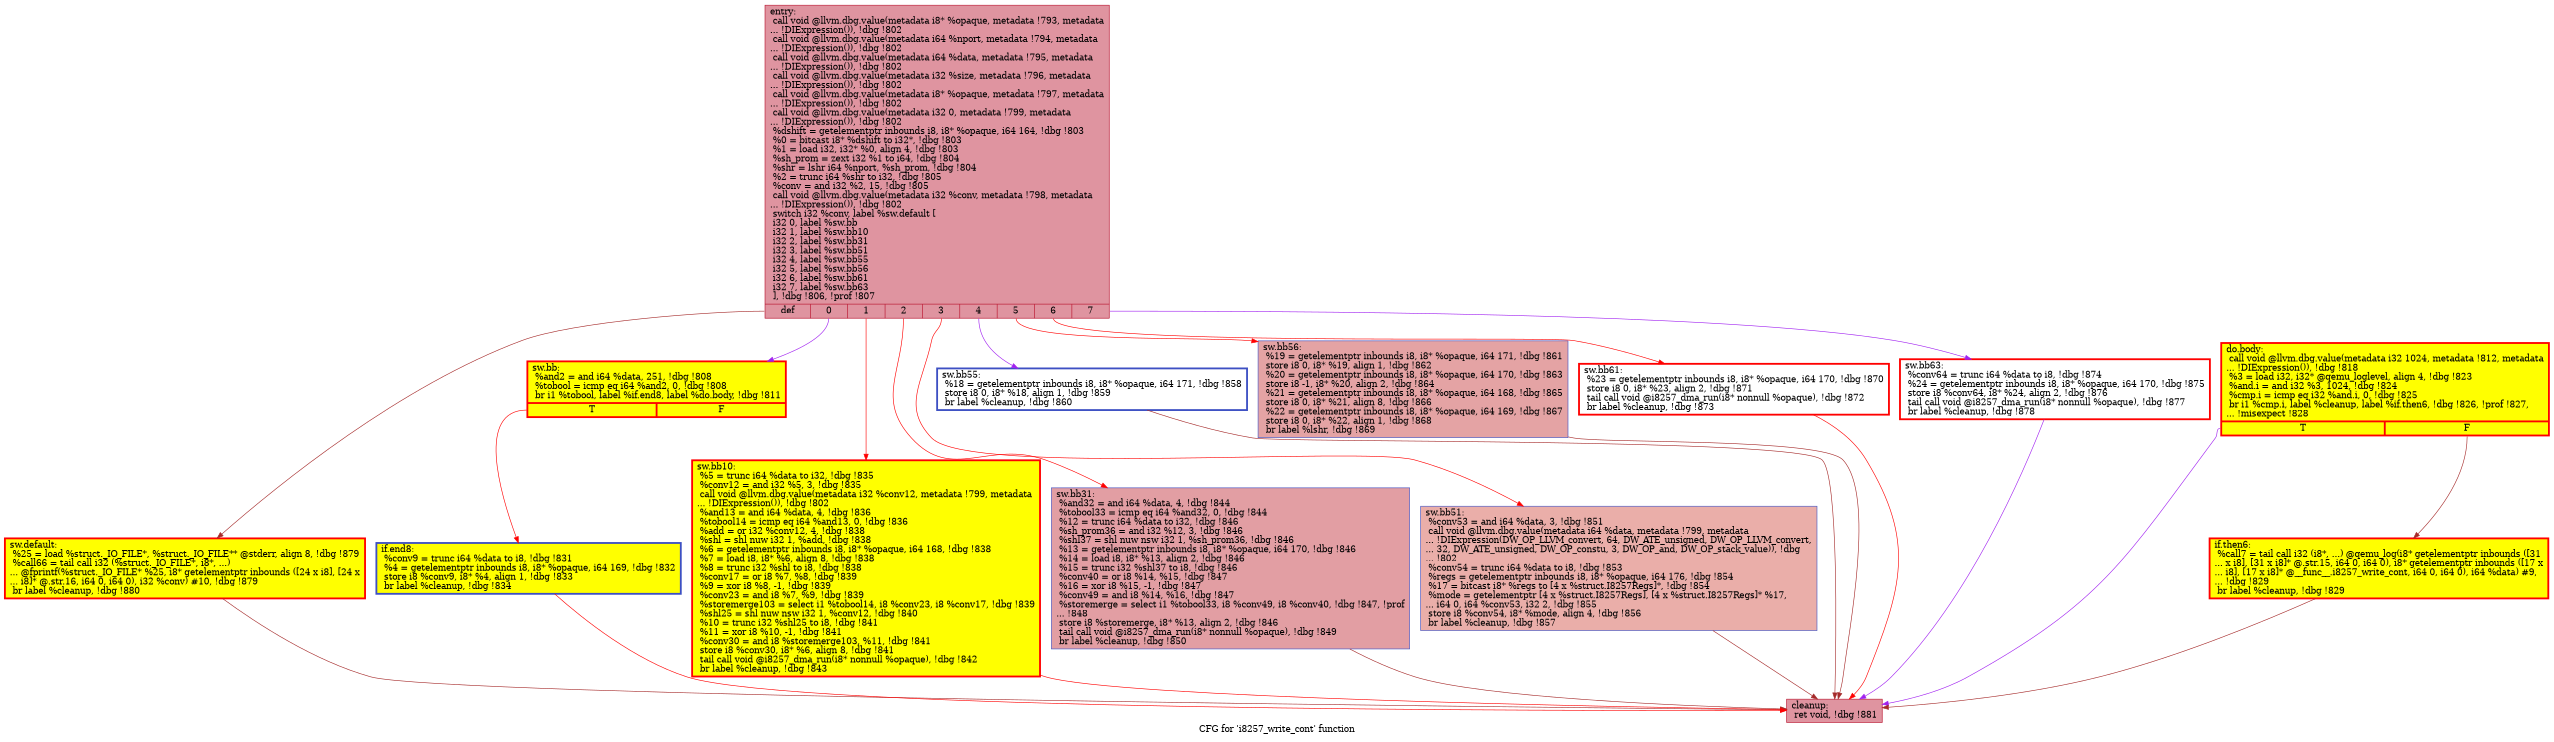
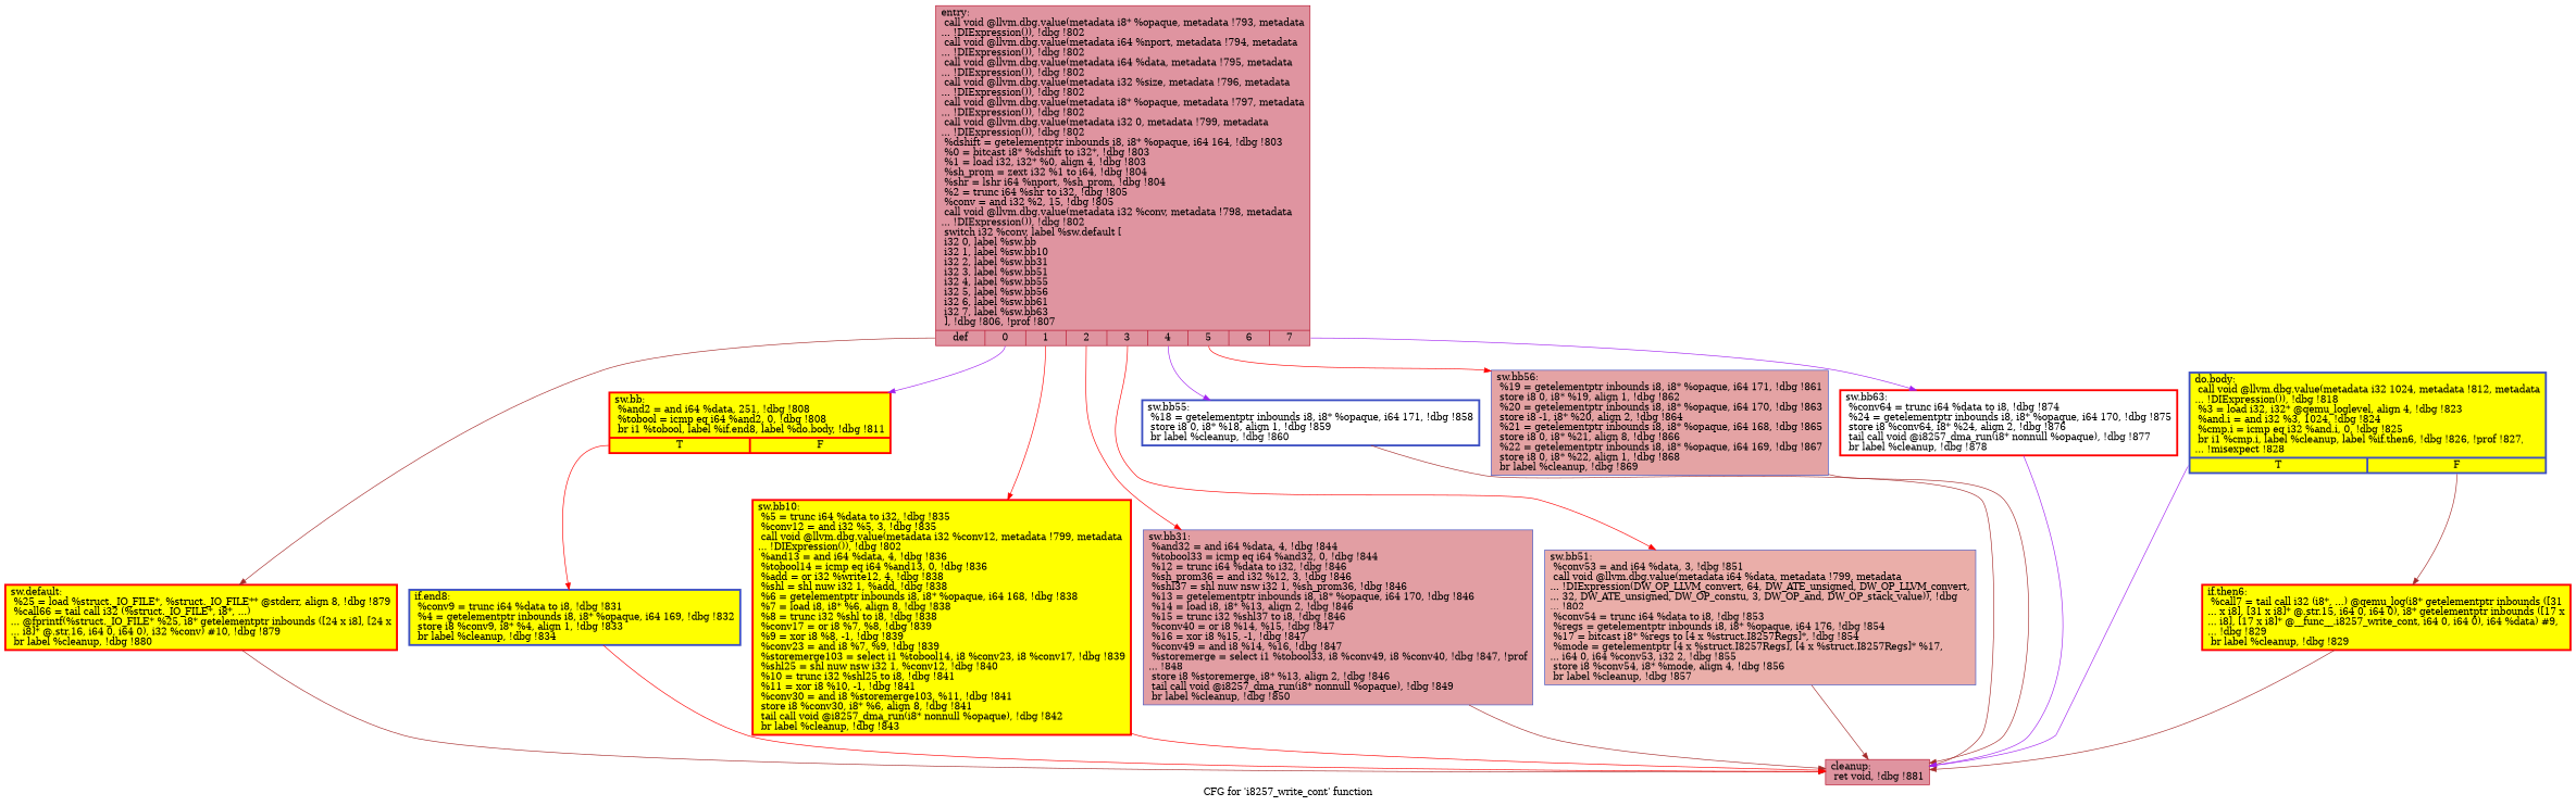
  digraph {
    label="CFG for 'i8257_write_cont' function"
    node [color=red fillcolor=yellow shape=record style=filled penwidth=3.0]
    edge [color=red]
    n1 [color="#b70d28ff" fillcolor="#b70d2870" label="{entry:\l  call void @llvm.dbg.value(metadata i8* %opaque, metadata !793, metadata\l... !DIExpression()), !dbg !802\l  call void @llvm.dbg.value(metadata i64 %nport, metadata !794, metadata\l... !DIExpression()), !dbg !802\l  call void @llvm.dbg.value(metadata i64 %data, metadata !795, metadata\l... !DIExpression()), !dbg !802\l  call void @llvm.dbg.value(metadata i32 %size, metadata !796, metadata\l... !DIExpression()), !dbg !802\l  call void @llvm.dbg.value(metadata i8* %opaque, metadata !797, metadata\l... !DIExpression()), !dbg !802\l  call void @llvm.dbg.value(metadata i32 0, metadata !799, metadata\l... !DIExpression()), !dbg !802\l  %dshift = getelementptr inbounds i8, i8* %opaque, i64 164, !dbg !803\l  %0 = bitcast i8* %dshift to i32*, !dbg !803\l  %1 = load i32, i32* %0, align 4, !dbg !803\l  %sh_prom = zext i32 %1 to i64, !dbg !804\l  %shr = lshr i64 %nport, %sh_prom, !dbg !804\l  %2 = trunc i64 %shr to i32, !dbg !805\l  %conv = and i32 %2, 15, !dbg !805\l  call void @llvm.dbg.value(metadata i32 %conv, metadata !798, metadata\l... !DIExpression()), !dbg !802\l  switch i32 %conv, label %sw.default [\l    i32 0, label %sw.bb\l    i32 1, label %sw.bb10\l    i32 2, label %sw.bb31\l    i32 3, label %sw.bb51\l    i32 4, label %sw.bb55\l    i32 5, label %sw.bb56\l    i32 6, label %sw.bb61\l    i32 7, label %sw.bb63\l  ], !dbg !806, !prof !807\l|{<s0>def|<s1>0|<s2>1|<s3>2|<s4>3|<s5>4|<s6>5|<s7>6|<s8>7}}" penwidth=""]
    n2 [label="{sw.default:                                       \l  %25 = load %struct._IO_FILE*, %struct._IO_FILE** @stderr, align 8, !dbg !879\l  %call66 = tail call i32 (%struct._IO_FILE*, i8*, ...)\l... @fprintf(%struct._IO_FILE* %25, i8* getelementptr inbounds ([24 x i8], [24 x\l... i8]* @.str.16, i64 0, i64 0), i32 %conv) #10, !dbg !879\l  br label %cleanup, !dbg !880\l}"]
    n3 [label="{sw.bb:                                            \l  %and2 = and i64 %data, 251, !dbg !808\l  %tobool = icmp eq i64 %and2, 0, !dbg !808\l  br i1 %tobool, label %if.end8, label %do.body, !dbg !811\l|{<s0>T|<s1>F}}"]
-   n4 [label="{sw.bb10:                                          \l  %5 = trunc i64 %data to i32, !dbg !835\l  %conv12 = and i32 %5, 3, !dbg !835\l  call void @llvm.dbg.value(metadata i32 %conv12, metadata !799, metadata\l... !DIExpression()), !dbg !802\l  %and13 = and i64 %data, 4, !dbg !836\l  %tobool14 = icmp eq i64 %and13, 0, !dbg !836\l  %add = or i32 %conv12, 4, !dbg !838\l  %shl = shl nuw i32 1, %add, !dbg !838\l  %6 = getelementptr inbounds i8, i8* %opaque, i64 168, !dbg !838\l  %7 = load i8, i8* %6, align 8, !dbg !838\l  %8 = trunc i32 %shl to i8, !dbg !838\l  %conv17 = or i8 %7, %8, !dbg !839\l  %9 = xor i8 %8, -1, !dbg !839\l  %conv23 = and i8 %7, %9, !dbg !839\l  %storemerge103 = select i1 %tobool14, i8 %conv23, i8 %conv17, !dbg !839\l  %shl25 = shl nuw nsw i32 1, %conv12, !dbg !840\l  %10 = trunc i32 %shl25 to i8, !dbg !841\l  %11 = xor i8 %10, -1, !dbg !841\l  %conv30 = and i8 %storemerge103, %11, !dbg !841\l  store i8 %conv30, i8* %6, align 8, !dbg !841\l  tail call void @i8257_dma_run(i8* nonnull %opaque), !dbg !842\l  br label %cleanup, !dbg !843\l}"]
+   n4 [label="{sw.bb10:                                          \l  %5 = trunc i64 %data to i32, !dbg !835\l  %conv12 = and i32 %5, 3, !dbg !835\l  call void @llvm.dbg.value(metadata i32 %conv12, metadata !799, metadata\l... !DIExpression()), !dbg !802\l  %and13 = and i64 %data, 4, !dbg !836\l  %tobool14 = icmp eq i64 %and13, 0, !dbg !836\l  %add = or i32 %write12, 4, !dbg !838\l  %shl = shl nuw i32 1, %add, !dbg !838\l  %6 = getelementptr inbounds i8, i8* %opaque, i64 168, !dbg !838\l  %7 = load i8, i8* %6, align 8, !dbg !838\l  %8 = trunc i32 %shl to i8, !dbg !838\l  %conv17 = or i8 %7, %8, !dbg !839\l  %9 = xor i8 %8, -1, !dbg !839\l  %conv23 = and i8 %7, %9, !dbg !839\l  %storemerge103 = select i1 %tobool14, i8 %conv23, i8 %conv17, !dbg !839\l  %shl25 = shl nuw nsw i32 1, %conv12, !dbg !840\l  %10 = trunc i32 %shl25 to i8, !dbg !841\l  %11 = xor i8 %10, -1, !dbg !841\l  %conv30 = and i8 %storemerge103, %11, !dbg !841\l  store i8 %conv30, i8* %6, align 8, !dbg !841\l  tail call void @i8257_dma_run(i8* nonnull %opaque), !dbg !842\l  br label %cleanup, !dbg !843\l}"]
    n5 [color="#3d50c3ff" fillcolor="#be242e70" label="{sw.bb31:                                          \l  %and32 = and i64 %data, 4, !dbg !844\l  %tobool33 = icmp eq i64 %and32, 0, !dbg !844\l  %12 = trunc i64 %data to i32, !dbg !846\l  %sh_prom36 = and i32 %12, 3, !dbg !846\l  %shl37 = shl nuw nsw i32 1, %sh_prom36, !dbg !846\l  %13 = getelementptr inbounds i8, i8* %opaque, i64 170, !dbg !846\l  %14 = load i8, i8* %13, align 2, !dbg !846\l  %15 = trunc i32 %shl37 to i8, !dbg !846\l  %conv40 = or i8 %14, %15, !dbg !847\l  %16 = xor i8 %15, -1, !dbg !847\l  %conv49 = and i8 %14, %16, !dbg !847\l  %storemerge = select i1 %tobool33, i8 %conv49, i8 %conv40, !dbg !847, !prof\l... !848\l  store i8 %storemerge, i8* %13, align 2, !dbg !846\l  tail call void @i8257_dma_run(i8* nonnull %opaque), !dbg !849\l  br label %cleanup, !dbg !850\l}" penwidth=""]
    n6 [color="#3d50c3ff" fillcolor="#d0473d70" label="{sw.bb51:                                          \l  %conv53 = and i64 %data, 3, !dbg !851\l  call void @llvm.dbg.value(metadata i64 %data, metadata !799, metadata\l... !DIExpression(DW_OP_LLVM_convert, 64, DW_ATE_unsigned, DW_OP_LLVM_convert,\l... 32, DW_ATE_unsigned, DW_OP_constu, 3, DW_OP_and, DW_OP_stack_value)), !dbg\l... !802\l  %conv54 = trunc i64 %data to i8, !dbg !853\l  %regs = getelementptr inbounds i8, i8* %opaque, i64 176, !dbg !854\l  %17 = bitcast i8* %regs to [4 x %struct.I8257Regs]*, !dbg !854\l  %mode = getelementptr [4 x %struct.I8257Regs], [4 x %struct.I8257Regs]* %17,\l... i64 0, i64 %conv53, i32 2, !dbg !855\l  store i8 %conv54, i8* %mode, align 4, !dbg !856\l  br label %cleanup, !dbg !857\l}" penwidth=""]
    n7 [color="#3d50c3ff" label="{sw.bb55:                                          \l  %18 = getelementptr inbounds i8, i8* %opaque, i64 171, !dbg !858\l  store i8 0, i8* %18, align 1, !dbg !859\l  br label %cleanup, !dbg !860\l}" fillcolor="" style=""]
-   n8 [color="#3d50c3ff" fillcolor="#c32e3170" label="{sw.bb56:                                          \l  %19 = getelementptr inbounds i8, i8* %opaque, i64 171, !dbg !861\l  store i8 0, i8* %19, align 1, !dbg !862\l  %20 = getelementptr inbounds i8, i8* %opaque, i64 170, !dbg !863\l  store i8 -1, i8* %20, align 2, !dbg !864\l  %21 = getelementptr inbounds i8, i8* %opaque, i64 168, !dbg !865\l  store i8 0, i8* %21, align 8, !dbg !866\l  %22 = getelementptr inbounds i8, i8* %opaque, i64 169, !dbg !867\l  store i8 0, i8* %22, align 1, !dbg !868\l  br label %lshr, !dbg !869\l}" penwidth=""]
-   n9 [label="{sw.bb61:                                          \l  %23 = getelementptr inbounds i8, i8* %opaque, i64 170, !dbg !870\l  store i8 0, i8* %23, align 2, !dbg !871\l  tail call void @i8257_dma_run(i8* nonnull %opaque), !dbg !872\l  br label %cleanup, !dbg !873\l}" fillcolor="" style=""]
+   n8 [color="#3d50c3ff" fillcolor="#c32e3170" label="{sw.bb56:                                          \l  %19 = getelementptr inbounds i8, i8* %opaque, i64 171, !dbg !861\l  store i8 0, i8* %19, align 1, !dbg !862\l  %20 = getelementptr inbounds i8, i8* %opaque, i64 170, !dbg !863\l  store i8 -1, i8* %20, align 2, !dbg !864\l  %21 = getelementptr inbounds i8, i8* %opaque, i64 168, !dbg !865\l  store i8 0, i8* %21, align 8, !dbg !866\l  %22 = getelementptr inbounds i8, i8* %opaque, i64 169, !dbg !867\l  store i8 0, i8* %22, align 1, !dbg !868\l  br label %cleanup, !dbg !869\l}" penwidth=""]
    n10 [label="{sw.bb63:                                          \l  %conv64 = trunc i64 %data to i8, !dbg !874\l  %24 = getelementptr inbounds i8, i8* %opaque, i64 170, !dbg !875\l  store i8 %conv64, i8* %24, align 2, !dbg !876\l  tail call void @i8257_dma_run(i8* nonnull %opaque), !dbg !877\l  br label %cleanup, !dbg !878\l}" fillcolor="" style=""]
    n11 [color="#b70d28ff" fillcolor="#b70d2870" label="{cleanup:                                          \l  ret void, !dbg !881\l}" penwidth=""]
    n12 [color="#3d50c3ff" label="{if.end8:                                          \l  %conv9 = trunc i64 %data to i8, !dbg !831\l  %4 = getelementptr inbounds i8, i8* %opaque, i64 169, !dbg !832\l  store i8 %conv9, i8* %4, align 1, !dbg !833\l  br label %cleanup, !dbg !834\l}"]
-   n13 [label="{do.body:                                          \l  call void @llvm.dbg.value(metadata i32 1024, metadata !812, metadata\l... !DIExpression()), !dbg !818\l  %3 = load i32, i32* @qemu_loglevel, align 4, !dbg !823\l  %and.i = and i32 %3, 1024, !dbg !824\l  %cmp.i = icmp eq i32 %and.i, 0, !dbg !825\l  br i1 %cmp.i, label %cleanup, label %if.then6, !dbg !826, !prof !827,\l... !misexpect !828\l|{<s0>T|<s1>F}}"]
+   n13 [color="#3d50c3ff" label="{do.body:                                          \l  call void @llvm.dbg.value(metadata i32 1024, metadata !812, metadata\l... !DIExpression()), !dbg !818\l  %3 = load i32, i32* @qemu_loglevel, align 4, !dbg !823\l  %and.i = and i32 %3, 1024, !dbg !824\l  %cmp.i = icmp eq i32 %and.i, 0, !dbg !825\l  br i1 %cmp.i, label %cleanup, label %if.then6, !dbg !826, !prof !827,\l... !misexpect !828\l|{<s0>T|<s1>F}}"]
    n14 [label="{if.then6:                                         \l  %call7 = tail call i32 (i8*, ...) @qemu_log(i8* getelementptr inbounds ([31\l... x i8], [31 x i8]* @.str.15, i64 0, i64 0), i8* getelementptr inbounds ([17 x\l... i8], [17 x i8]* @__func__.i8257_write_cont, i64 0, i64 0), i64 %data) #9,\l... !dbg !829\l  br label %cleanup, !dbg !829\l}"]
    n1 -> n2 [color=brown tailport=s0]
    n1 -> n3 [color=purple tailport=s1]
    n1 -> n4 [tailport=s2]
    n1 -> n5 [tailport=s3]
    n1 -> n6 [tailport=s4]
    n1 -> n7 [color=purple tailport=s5]
    n1 -> n8 [tailport=s6]
-   n1 -> n9 [tailport=s7]
    n1 -> n10 [color=purple tailport=s8]
    n2 -> n11 [color=brown]
    n3 -> n12 [tailport=s0]
    n4 -> n11
    n5 -> n11 [color=brown]
    n6 -> n11 [color=brown]
    n7 -> n11 [color=brown]
    n8 -> n11 [color=brown]
-   n9 -> n11
    n10 -> n11 [color=purple]
    n12 -> n11
    n13 -> n11 [color=purple tailport=s0]
    n13 -> n14 [color=brown tailport=s1]
    n14 -> n11 [color=brown]
  }
